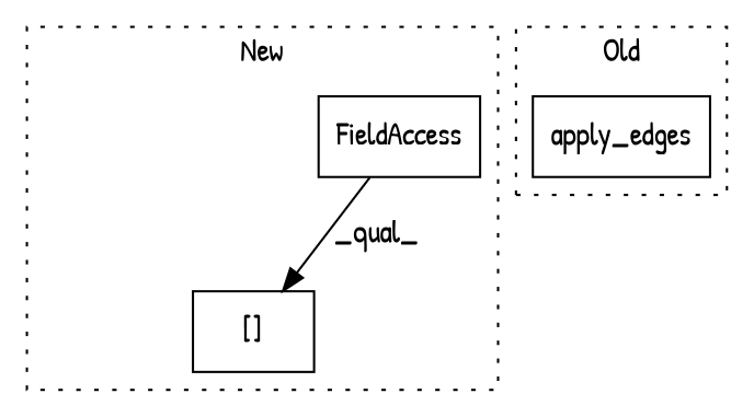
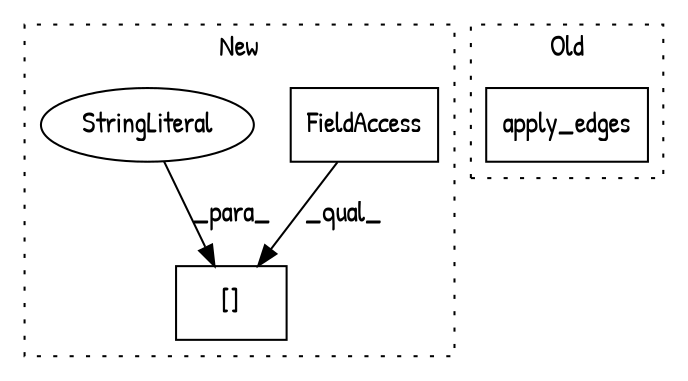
  digraph {
    fontname="Patrick Hand"
    node [fontname="Patrick Hand" shape=box]
    edge [fontname="Patrick Hand"]
    n1 [a=2 l="13,1" label="[]" s="2762,2783"]
    n2 [a=22 l=12 label=FieldAccess s=2762]
+   n3 [a=45 l=8 label=StringLiteral s=2775 shape=ellipse]
    n4 [a=32 l="12,1" label=apply_edges s="2668,2750"]
    subgraph cluster_1 {
      label=New
      style=dotted
      n1
      n2
+     n3
    }
    subgraph cluster_2 {
      label=Old
      style=dotted
      n4
    }
    n2 -> n1 [label=_qual_]
+   n3 -> n1 [label=_para_]
  }
